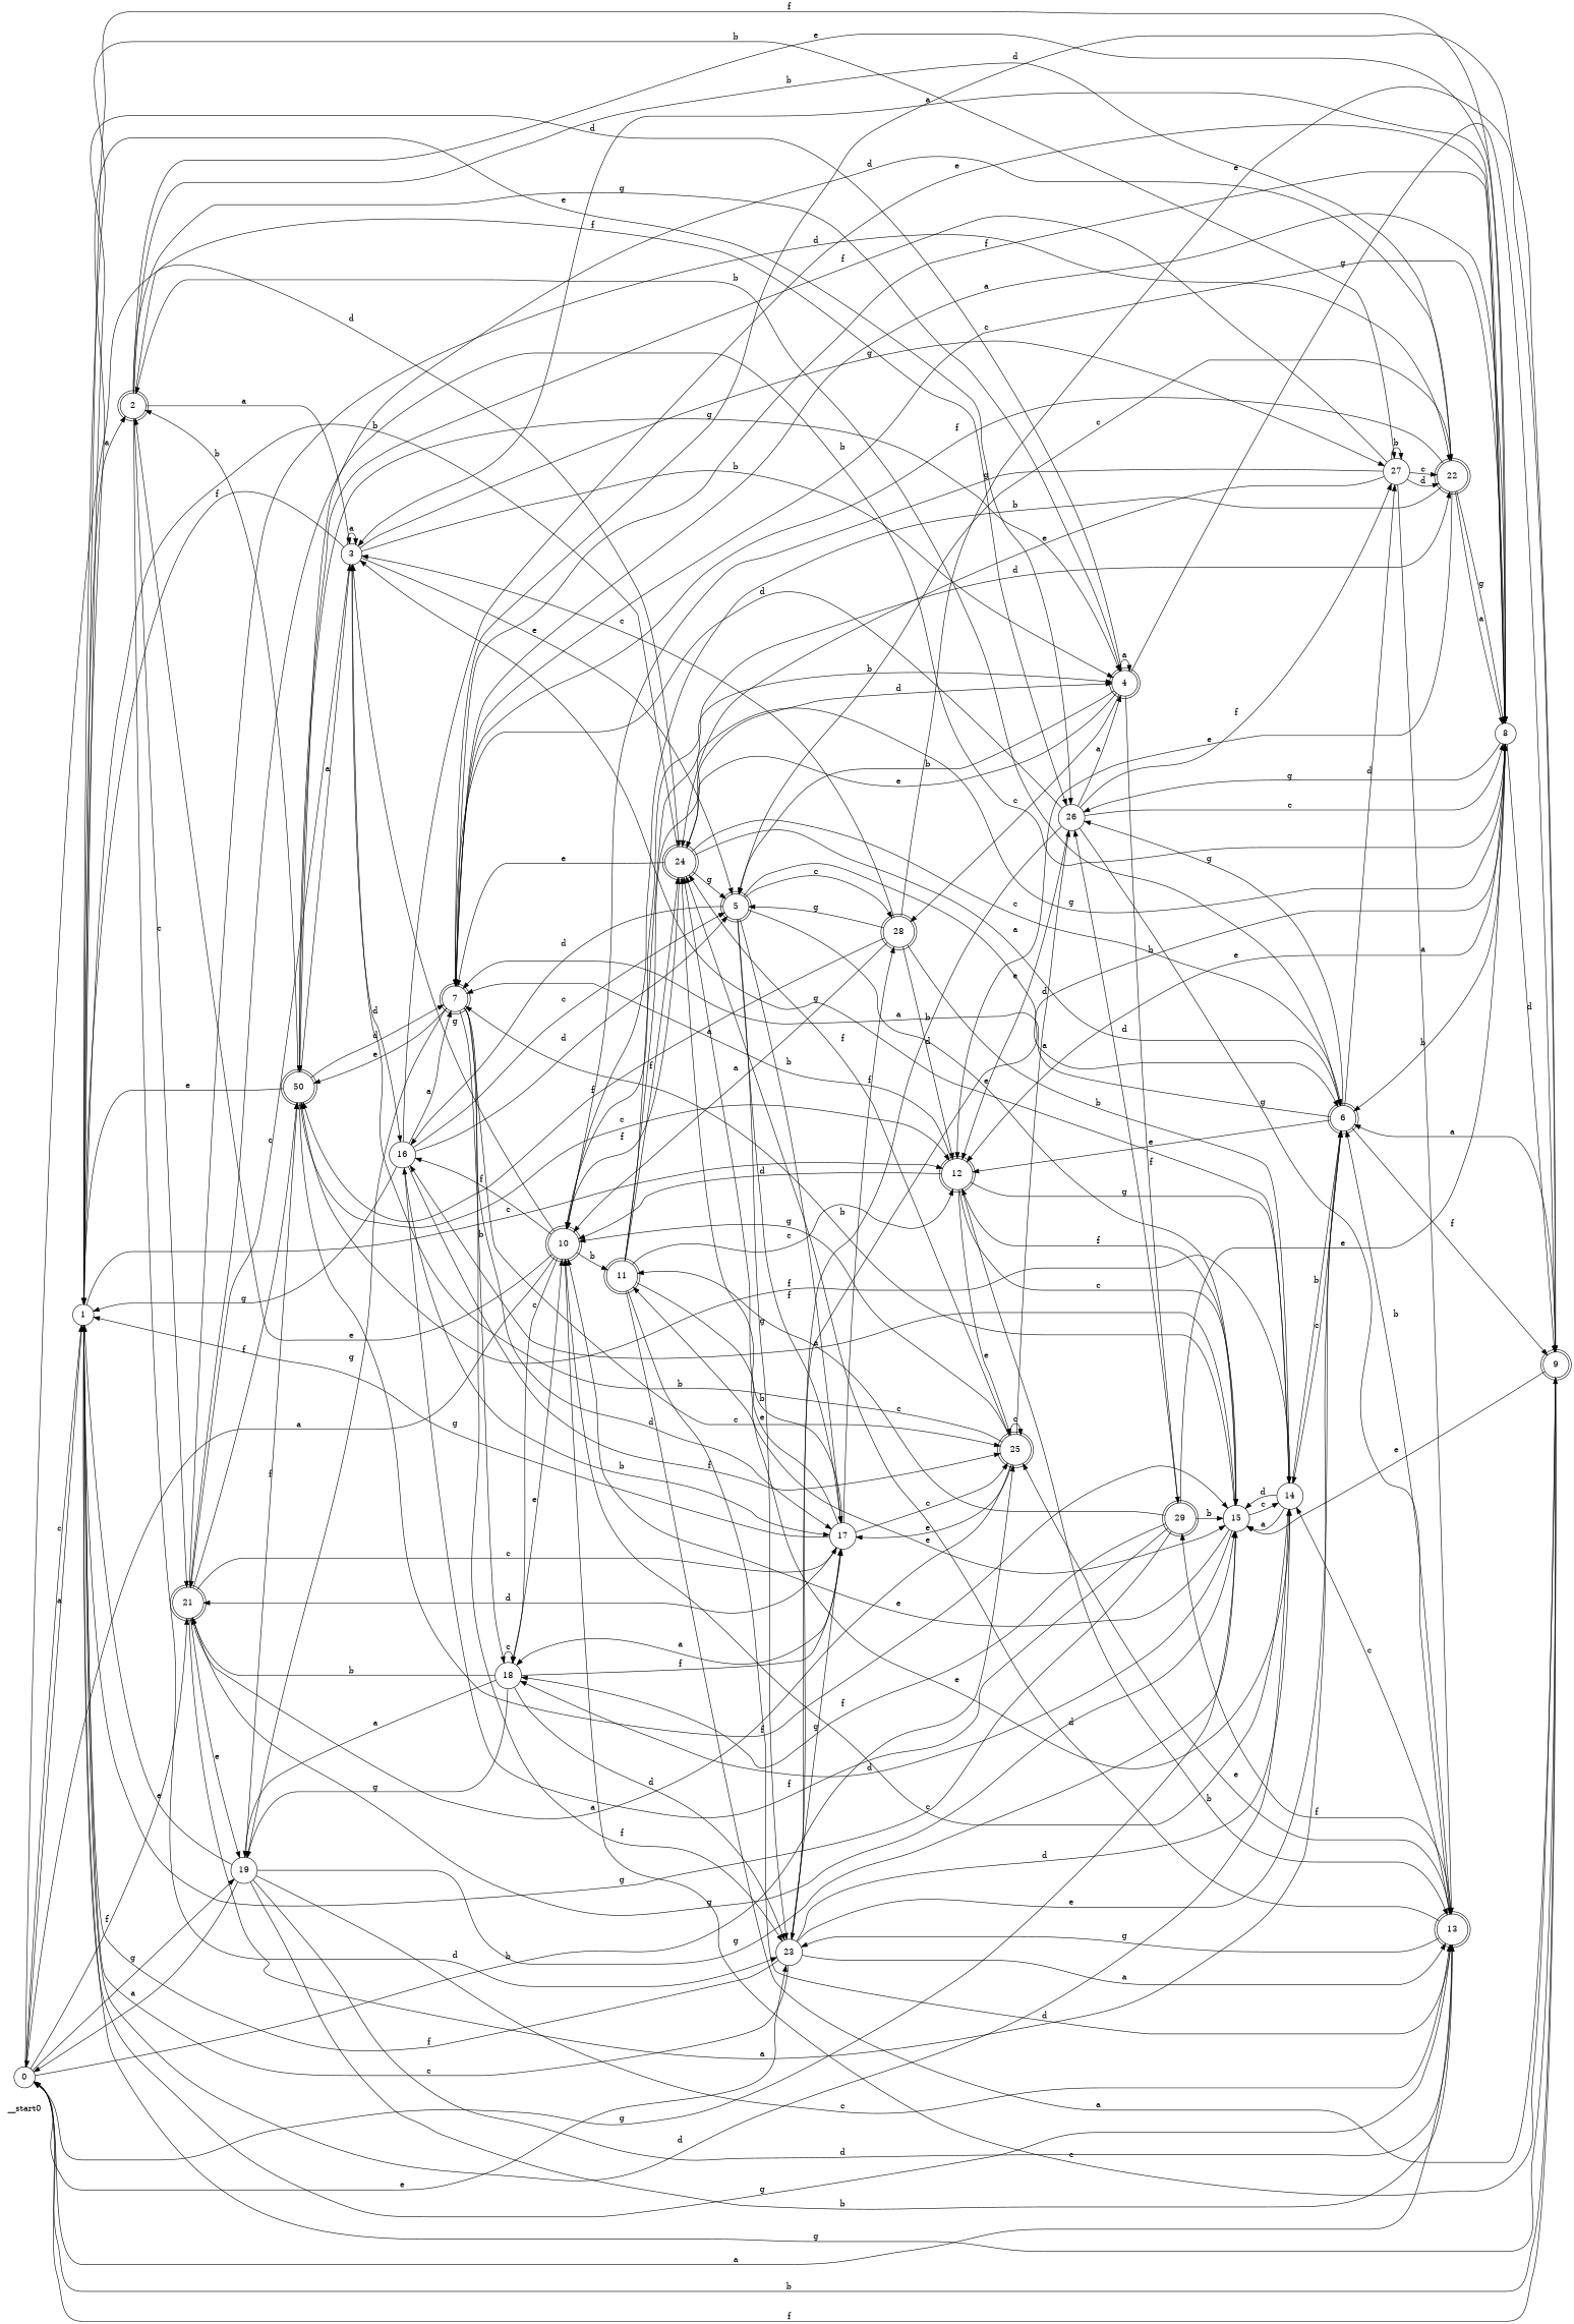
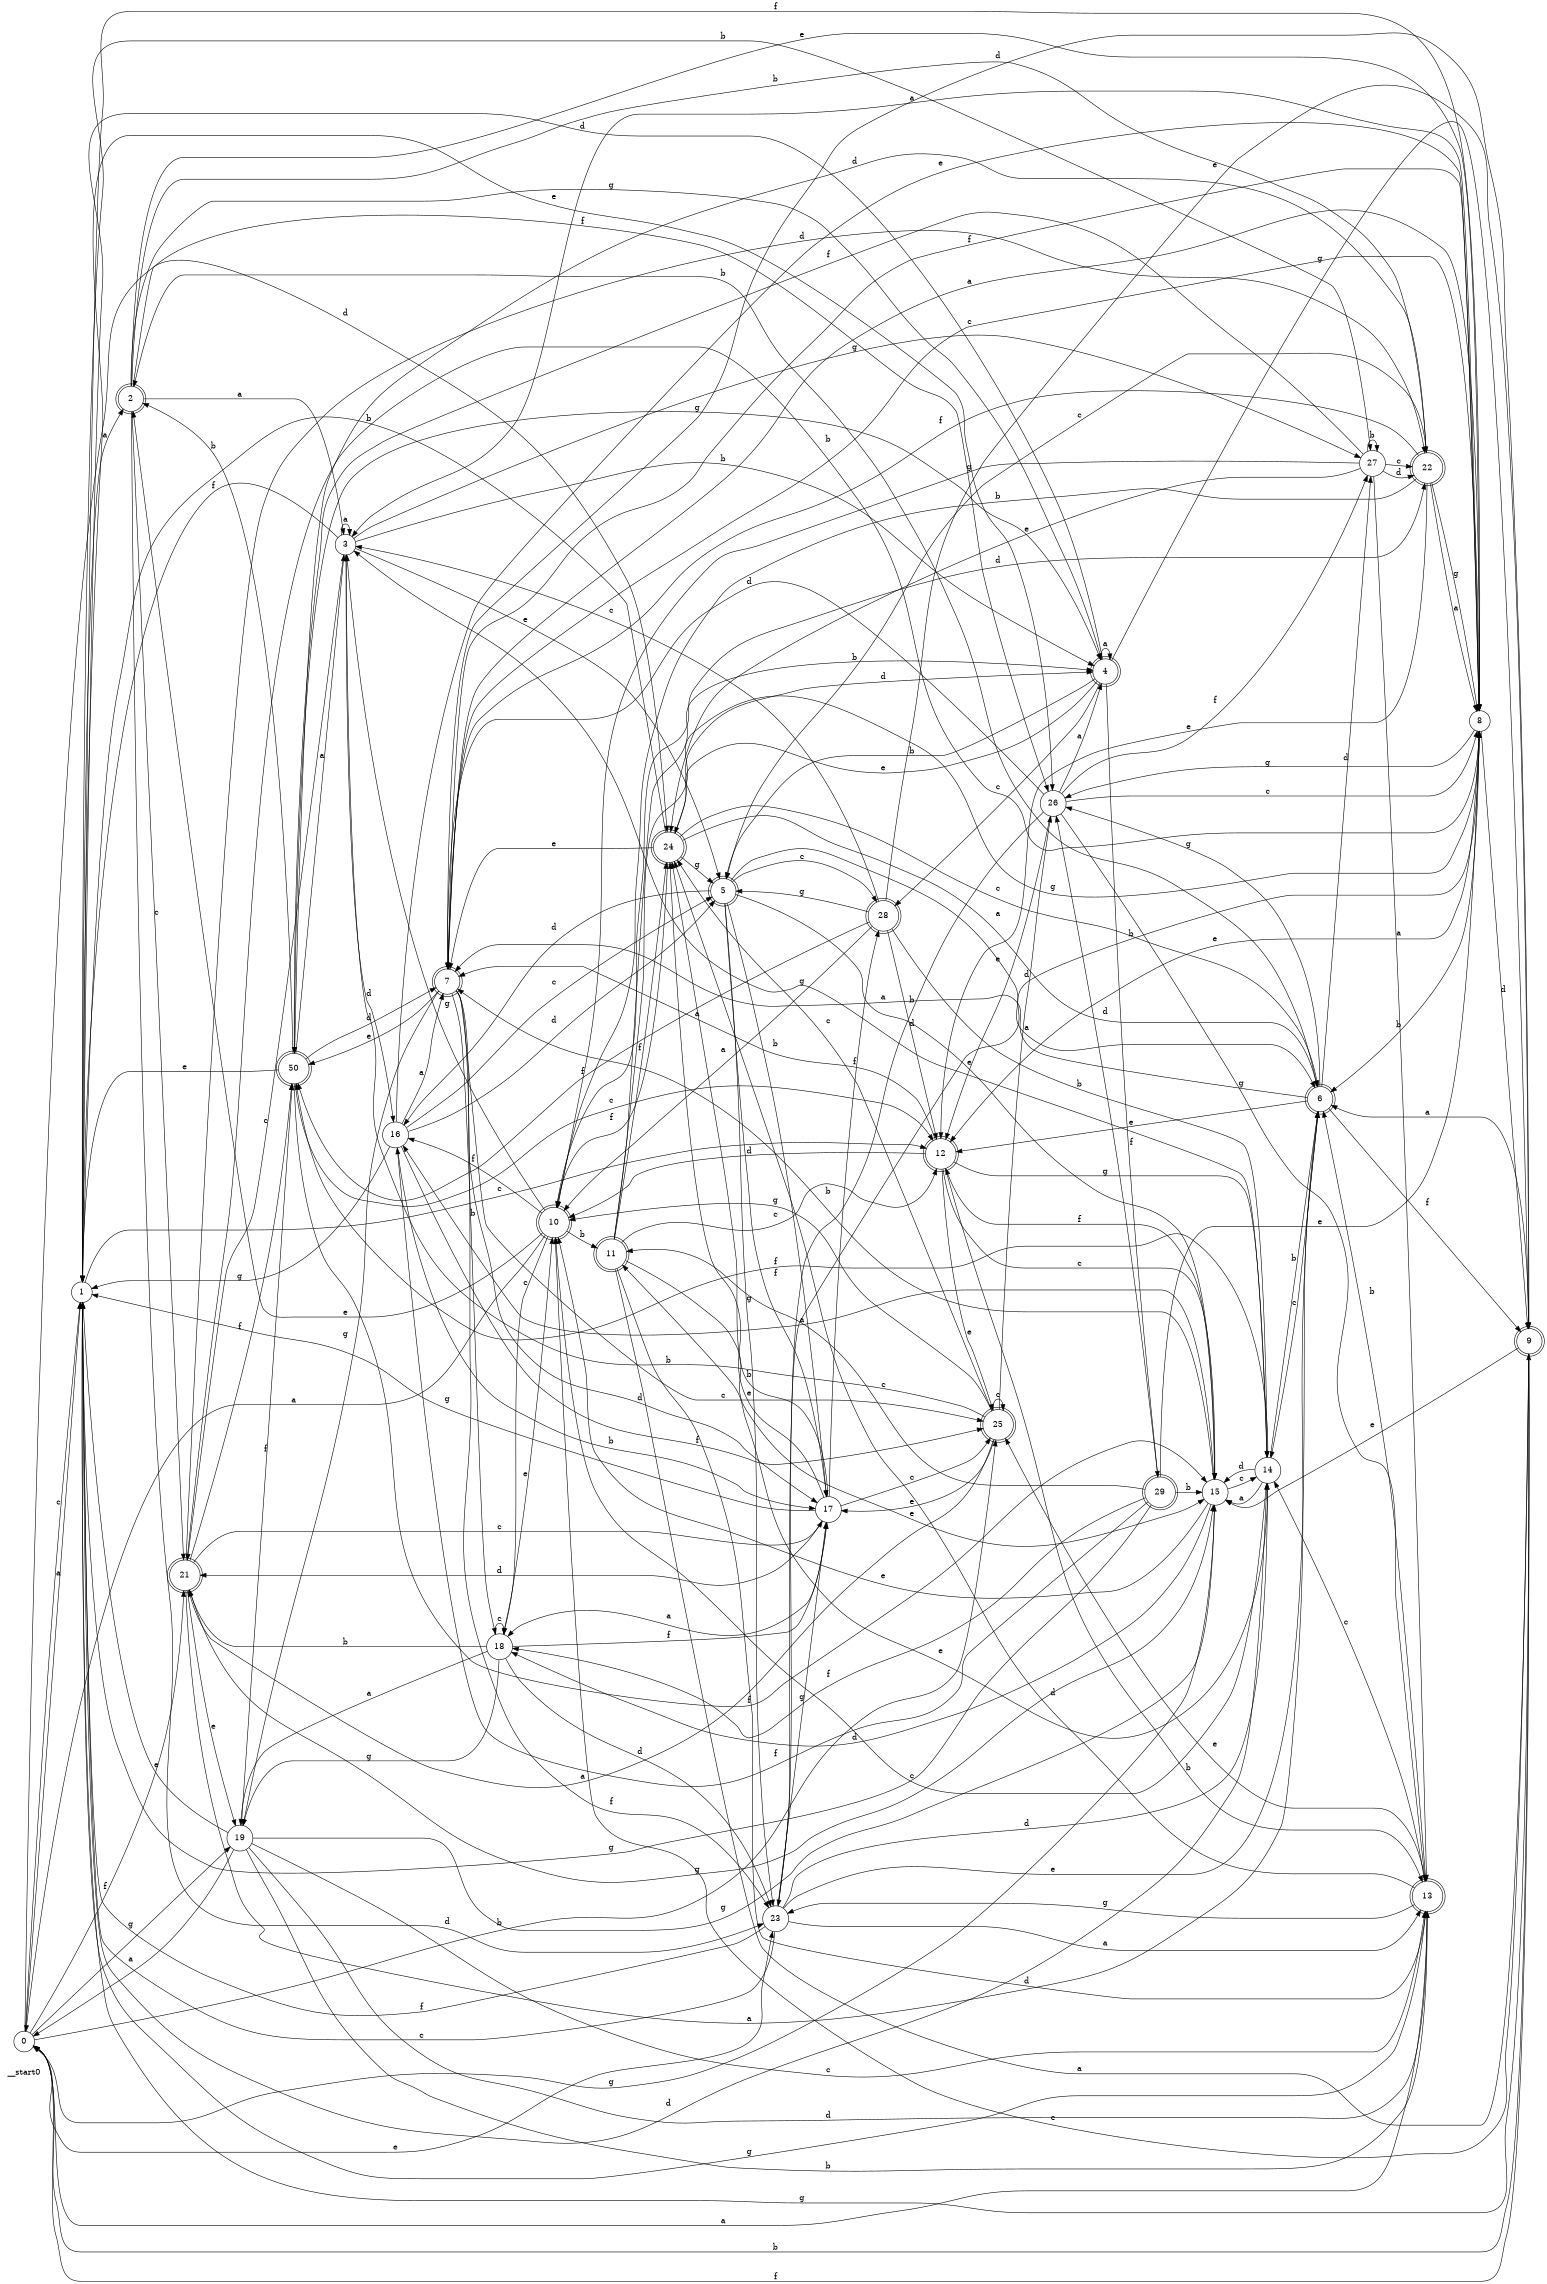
  digraph {
    rankdir=LR
    node [shape=doublecircle color=black fillcolor=white style="rounded,filled"]
    __start0 [shape=none color="" fillcolor="" style=""]
    n2 [label=0 shape=circle style=filled]
    n3 [label=1 shape=circle style=filled]
    n4 [label=19 shape=circle style=filled]
    n5 [label=21]
    n6 [label=23 shape=circle style=filled]
    n7 [label=24]
    n8 [label=25]
    n9 [label=2]
    n10 [label=8 shape=circle style=filled]
    n11 [label=12]
    n12 [label=13]
    n13 [label=14 shape=circle style=filled]
    n14 [label=26 shape=circle style=filled]
    n15 [label=27 shape=circle style=filled]
    n16 [label=15 shape=circle style=filled]
    n17 [label=50]
    n18 [label=22]
    n19 [label=6]
    n20 [label=17 shape=circle style=filled]
    n21 [label=4]
    n22 [label=5]
    n23 [label=7]
    n24 [label=10]
    n25 [label=3 shape=circle style=filled]
    n26 [label=9]
    n27 [label=29]
    n28 [label=11]
    n29 [label=16 shape=circle style=filled]
    n30 [label=28]
    n31 [label=18 shape=circle style=filled]
    n2 -> n3 [label=a]
    n2 -> n3 [label=c]
    n2 -> n4 [label=g]
    n2 -> n5 [label=f]
    n2 -> n6 [label=e]
    n2 -> n7 [label=d]
    n2 -> n8 [label=b]
    n3 -> n9 [label=a]
    n3 -> n10 [label=f]
    n3 -> n11 [label=c]
    n3 -> n12 [label=g]
    n3 -> n13 [label=d]
    n3 -> n14 [label=e]
    n3 -> n15 [label=b]
    n4 -> n2 [label=a]
    n4 -> n3 [label=e]
    n4 -> n12 [label=b]
    n4 -> n12 [label=c]
    n4 -> n12 [label=d]
    n4 -> n16 [label=g]
    n4 -> n17 [label=f]
    n5 -> n4 [label=e]
    n5 -> n10 [label=b]
    n5 -> n16 [label=g]
    n5 -> n17 [label=f]
    n5 -> n18 [label=d]
    n5 -> n19 [label=a]
    n5 -> n20 [label=c]
    n6 -> n3 [label=c]
    n6 -> n3 [label=f]
    n6 -> n10 [label=b]
    n6 -> n12 [label=a]
    n6 -> n13 [label=d]
    n6 -> n19 [label=e]
    n6 -> n20 [label=g]
    n7 -> n3 [label=b]
    n7 -> n19 [label=a]
    n7 -> n19 [label=c]
    n7 -> n21 [label=d]
    n7 -> n22 [label=g]
    n7 -> n23 [label=e]
    n7 -> n24 [label=f]
    n8 -> n5 [label=a]
-   n8 -> n7 [label=f]
+   n8 -> n7 [label=c]
    n8 -> n8 [label=c]
    n8 -> n14 [label=d]
    n8 -> n20 [label=e]
    n8 -> n24 [label=g]
    n8 -> n25 [label=b]
    n9 -> n5 [label=c]
    n9 -> n6 [label=d]
    n9 -> n10 [label=e]
    n9 -> n14 [label=f]
    n9 -> n18 [label=b]
    n9 -> n21 [label=g]
    n9 -> n25 [label=a]
    n10 -> n11 [label=e]
    n10 -> n14 [label=g]
    n10 -> n19 [label=b]
    n10 -> n23 [label=c]
    n10 -> n23 [label=f]
    n10 -> n25 [label=a]
    n10 -> n26 [label=d]
    n11 -> n8 [label=e]
    n11 -> n12 [label=b]
    n11 -> n13 [label=g]
    n11 -> n16 [label=c]
    n11 -> n23 [label=a]
    n11 -> n24 [label=d]
    n12 -> n2 [label=a]
    n12 -> n6 [label=g]
    n12 -> n7 [label=d]
    n12 -> n8 [label=e]
    n12 -> n13 [label=c]
    n12 -> n19 [label=b]
-   n12 -> n27 [label=f]
    n13 -> n16 [label=a]
    n13 -> n16 [label=d]
    n13 -> n17 [label=f]
    n13 -> n19 [label=b]
    n13 -> n24 [label=c]
    n13 -> n25 [label=g]
    n13 -> n28 [label=e]
    n14 -> n6 [label=b]
    n14 -> n10 [label=c]
    n14 -> n11 [label=e]
    n14 -> n12 [label=g]
    n14 -> n15 [label=f]
    n14 -> n21 [label=a]
    n14 -> n23 [label=d]
    n15 -> n7 [label=e]
    n15 -> n12 [label=a]
    n15 -> n15 [label=b]
    n15 -> n17 [label=f]
    n15 -> n18 [label=c]
    n15 -> n18 [label=d]
    n15 -> n24 [label=g]
    n16 -> n2 [label=g]
    n16 -> n11 [label=f]
    n16 -> n13 [label=c]
    n16 -> n23 [label=b]
    n16 -> n24 [label=e]
    n16 -> n29 [label=a]
    n16 -> n31 [label=d]
    n17 -> n3 [label=e]
    n17 -> n9 [label=b]
    n17 -> n11 [label=c]
    n17 -> n16 [label=f]
    n17 -> n21 [label=g]
    n17 -> n23 [label=d]
    n17 -> n25 [label=a]
    n18 -> n10 [label=a]
    n18 -> n10 [label=g]
    n18 -> n11 [label=e]
    n18 -> n17 [label=d]
    n18 -> n22 [label=c]
    n18 -> n23 [label=f]
    n18 -> n24 [label=b]
    n19 -> n9 [label=b]
    n19 -> n11 [label=e]
    n19 -> n13 [label=c]
    n19 -> n14 [label=g]
    n19 -> n15 [label=d]
    n19 -> n23 [label=a]
    n19 -> n26 [label=f]
    n20 -> n3 [label=g]
    n20 -> n5 [label=d]
    n20 -> n7 [label=b]
    n20 -> n7 [label=e]
    n20 -> n8 [label=c]
    n20 -> n30 [label=f]
    n20 -> n31 [label=a]
    n21 -> n3 [label=d]
    n21 -> n7 [label=e]
    n21 -> n21 [label=a]
    n21 -> n22 [label=b]
    n21 -> n26 [label=g]
    n21 -> n27 [label=f]
    n21 -> n30 [label=c]
    n22 -> n6 [label=g]
    n22 -> n16 [label=e]
    n22 -> n19 [label=a]
    n22 -> n20 [label=b]
    n22 -> n20 [label=f]
    n22 -> n29 [label=d]
    n22 -> n30 [label=c]
    n23 -> n4 [label=g]
    n23 -> n6 [label=f]
    n23 -> n8 [label=c]
    n23 -> n10 [label=a]
    n23 -> n17 [label=e]
    n23 -> n20 [label=d]
    n23 -> n31 [label=b]
    n24 -> n2 [label=a]
    n24 -> n9 [label=e]
    n24 -> n18 [label=d]
    n24 -> n25 [label=g]
    n24 -> n28 [label=b]
    n24 -> n29 [label=f]
    n24 -> n31 [label=c]
    n25 -> n3 [label=f]
    n25 -> n5 [label=c]
    n25 -> n15 [label=g]
    n25 -> n21 [label=b]
    n25 -> n22 [label=e]
    n25 -> n25 [label=a]
    n25 -> n29 [label=d]
    n26 -> n2 [label=b]
    n26 -> n2 [label=f]
    n26 -> n3 [label=g]
    n26 -> n16 [label=e]
    n26 -> n19 [label=a]
    n26 -> n23 [label=d]
    n26 -> n24 [label=c]
    n27 -> n3 [label=g]
    n27 -> n10 [label=e]
    n27 -> n14 [label=d]
    n27 -> n16 [label=b]
    n27 -> n28 [label=c]
    n27 -> n29 [label=f]
    n27 -> n31 [label=f]
    n28 -> n7 [label=f]
    n28 -> n10 [label=g]
    n28 -> n11 [label=c]
    n28 -> n12 [label=d]
    n28 -> n16 [label=e]
    n28 -> n21 [label=b]
    n28 -> n26 [label=a]
    n29 -> n3 [label=g]
    n29 -> n8 [label=f]
    n29 -> n10 [label=e]
    n29 -> n20 [label=b]
    n29 -> n22 [label=c]
    n29 -> n22 [label=d]
    n29 -> n23 [label=a]
    n30 -> n11 [label=d]
    n30 -> n13 [label=b]
    n30 -> n17 [label=f]
    n30 -> n22 [label=g]
    n30 -> n24 [label=a]
    n30 -> n25 [label=c]
    n30 -> n26 [label=e]
    n31 -> n4 [label=a]
    n31 -> n4 [label=g]
    n31 -> n5 [label=b]
    n31 -> n6 [label=d]
    n31 -> n20 [label=f]
    n31 -> n24 [label=e]
    n31 -> n31 [label=c]
  }
